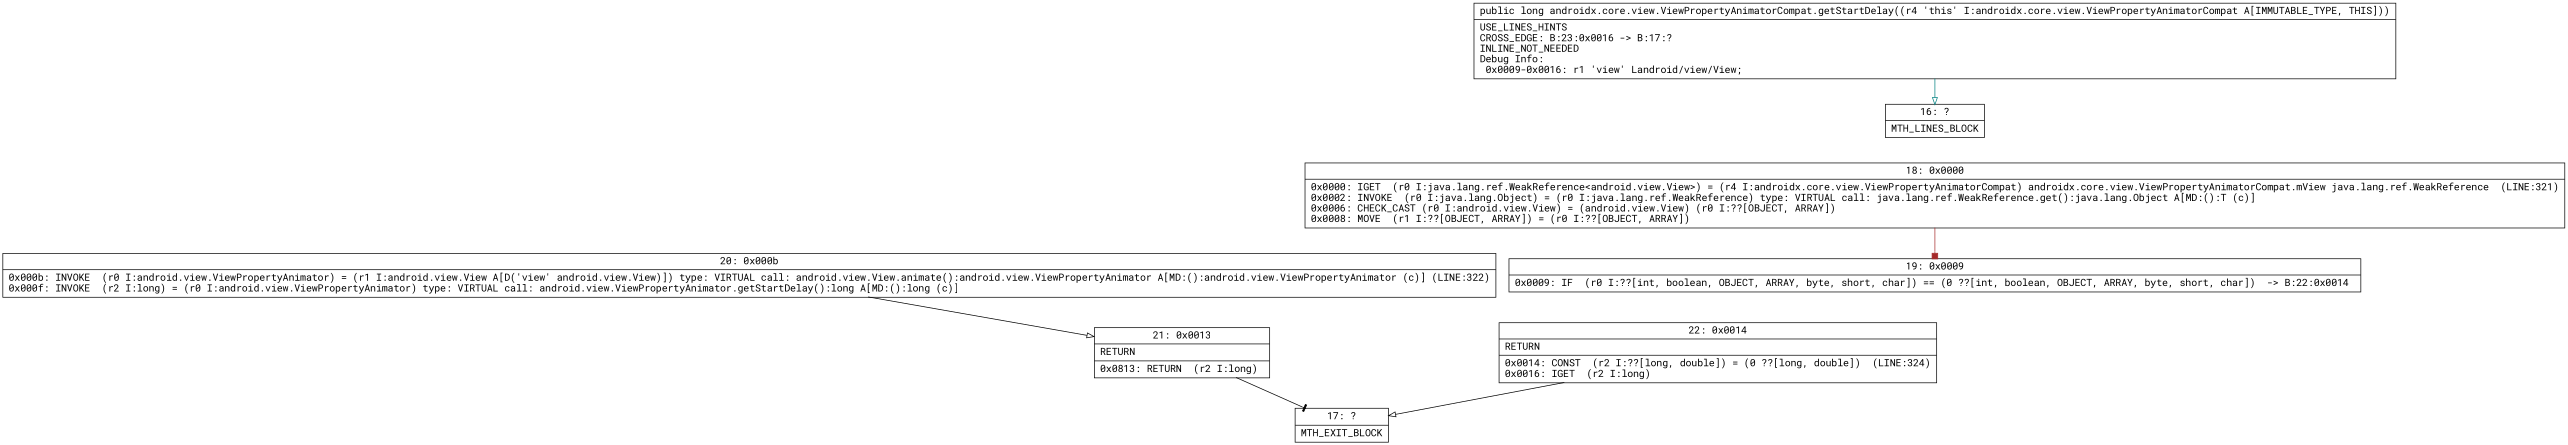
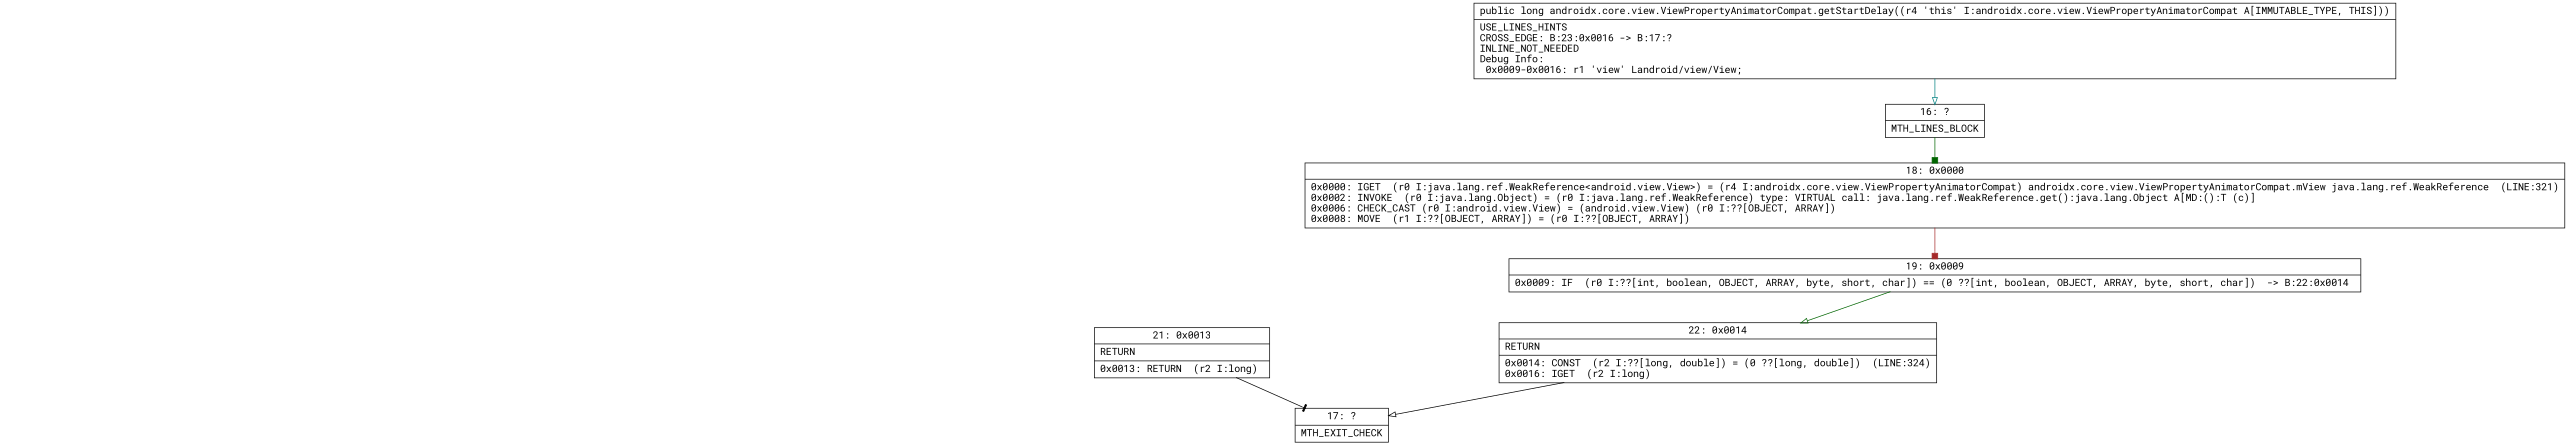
  digraph {
    fontname="Roboto Mono"
    node [fontname="Roboto Mono" shape=record]
    edge [arrowhead=onormal color=black fontname="Roboto Mono"]
    n1 [label="{16\:\ ?|MTH_LINES_BLOCK\l}"]
    n2 [label="{18\:\ 0x0000|0x0000: IGET  (r0 I:java.lang.ref.WeakReference\<android.view.View\>) = (r4 I:androidx.core.view.ViewPropertyAnimatorCompat) androidx.core.view.ViewPropertyAnimatorCompat.mView java.lang.ref.WeakReference  (LINE:321)\l0x0002: INVOKE  (r0 I:java.lang.Object) = (r0 I:java.lang.ref.WeakReference) type: VIRTUAL call: java.lang.ref.WeakReference.get():java.lang.Object A[MD:():T (c)]\l0x0006: CHECK_CAST (r0 I:android.view.View) = (android.view.View) (r0 I:??[OBJECT, ARRAY]) \l0x0008: MOVE  (r1 I:??[OBJECT, ARRAY]) = (r0 I:??[OBJECT, ARRAY]) \l}"]
    n3 [label="{19\:\ 0x0009|0x0009: IF  (r0 I:??[int, boolean, OBJECT, ARRAY, byte, short, char]) == (0 ??[int, boolean, OBJECT, ARRAY, byte, short, char])  \-\> B:22:0x0014 \l}"]
    n4 [label="{22\:\ 0x0014|RETURN\l|0x0014: CONST  (r2 I:??[long, double]) = (0 ??[long, double])  (LINE:324)\l0x0016: IGET  (r2 I:long) \l}"]
-   n5 [label="{20\:\ 0x000b|0x000b: INVOKE  (r0 I:android.view.ViewPropertyAnimator) = (r1 I:android.view.View A[D('view' android.view.View)]) type: VIRTUAL call: android.view.View.animate():android.view.ViewPropertyAnimator A[MD:():android.view.ViewPropertyAnimator (c)] (LINE:322)\l0x000f: INVOKE  (r2 I:long) = (r0 I:android.view.ViewPropertyAnimator) type: VIRTUAL call: android.view.ViewPropertyAnimator.getStartDelay():long A[MD:():long (c)]\l}"]
-   n6 [label="{21\:\ 0x0013|RETURN\l|0x0813: RETURN  (r2 I:long) \l}"]
-   n7 [label="{17\:\ ?|MTH_EXIT_BLOCK\l}"]
+   n6 [label="{21\:\ 0x0013|RETURN\l|0x0013: RETURN  (r2 I:long) \l}"]
+   n7 [label="{17\:\ ?|MTH_EXIT_CHECK\l}"]
    n8 [label="{public long androidx.core.view.ViewPropertyAnimatorCompat.getStartDelay((r4 'this' I:androidx.core.view.ViewPropertyAnimatorCompat A[IMMUTABLE_TYPE, THIS]))  | USE_LINES_HINTS\lCROSS_EDGE: B:23:0x0016 \-\> B:17:?\lINLINE_NOT_NEEDED\lDebug Info:\l  0x0009\-0x0016: r1 'view' Landroid\/view\/View;\l}"]
+   n1 -> n2 [arrowhead=box color=darkgreen]
    n2 -> n3 [arrowhead=box color=brown]
+   n3 -> n4 [color=darkgreen]
    n4 -> n7
-   n5 -> n6
    n6 -> n7 [arrowhead=tee]
    n8 -> n1 [color=teal]
  }
